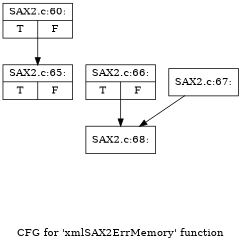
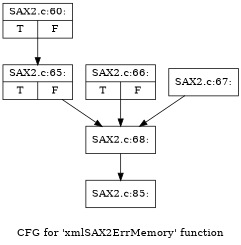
  digraph {
    label="CFG for 'xmlSAX2ErrMemory' function"
    node [shape=record]
    n1 [label="{SAX2.c:60:|{<s0>T|<s1>F}}"]
    n2 [label="{SAX2.c:65:|{<s0>T|<s1>F}}"]
    n3 [label="{SAX2.c:68:}"]
    n4 [label="{SAX2.c:66:|{<s0>T|<s1>F}}"]
+   n5 [label="{SAX2.c:85:}"]
    n6 [label="{SAX2.c:67:}"]
    n1 -> n2
+   n2 -> n3
+   n3 -> n5
    n4 -> n3
    n6 -> n3
  }
